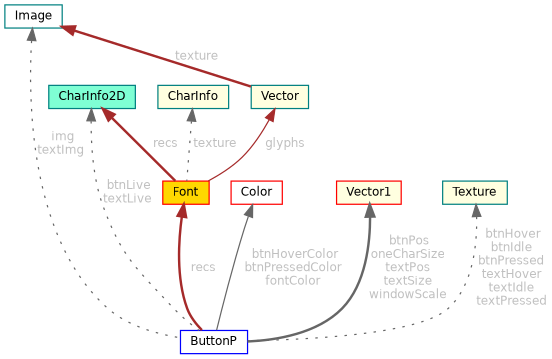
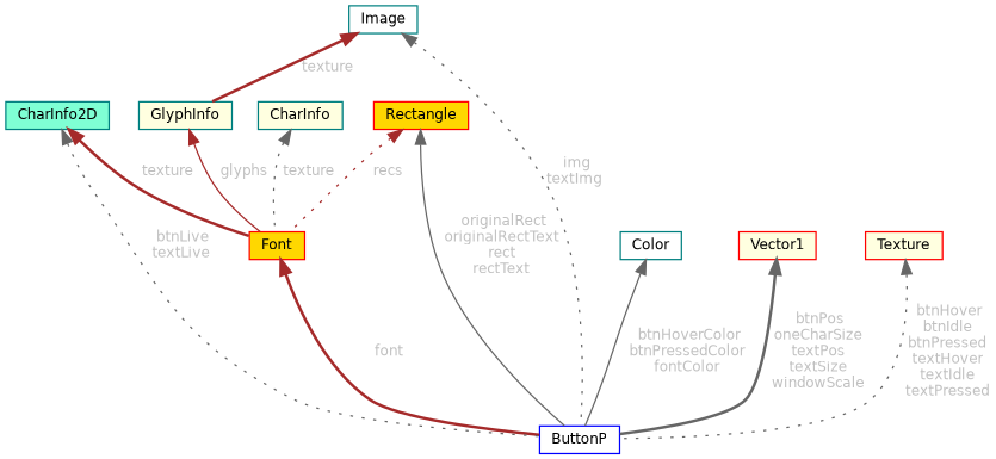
  digraph {
    node [color=teal fillcolor=lightyellow fontname=Helvetica fontsize=10 shape=box style=filled]
    edge [color=gray40 dir=back fontcolor=grey fontname=Helvetica fontsize=10 labelfontname=Helvetica labelfontsize=10 style=dotted]
    n1 [color=blue fillcolor=white fontcolor=black height=0.2 label=ButtonP width=0.4]
    n2 [color=red fillcolor=gold height=0.2 label=Font width=0.4]
    n3 [fillcolor=aquamarine height=0.2 label=CharInfo2D width=0.4]
-   n5 [height=0.2 label=Vector width=0.4]
+   n4 [color=red fillcolor=gold height=0.2 label=Rectangle width=0.4]
+   n5 [height=0.2 label=GlyphInfo width=0.4]
    n6 [fillcolor=white height=0.2 label=Image width=0.4]
    n7 [height=0.2 label=CharInfo width=0.4]
-   n8 [color=red fillcolor=white height=0.2 label=Color width=0.4]
+   n8 [fillcolor=white height=0.2 label=Color width=0.4]
    n9 [color=red height=0.2 label=Vector1 width=0.4]
-   n10 [height=0.2 label=Texture width=0.4]
-   n2 -> n1 [color=brown label=" recs" style=bold]
+   n10 [color=red height=0.2 label=Texture width=0.4]
+   n2 -> n1 [color=brown label=" font" style=bold]
    n3 -> n1 [label=" btnLive\ntextLive"]
-   n3 -> n2 [color=brown label=" recs" style=bold]
+   n3 -> n2 [color=brown label=" texture" style=bold]
+   n4 -> n1 [label=" originalRect\noriginalRectText\nrect\nrectText" style=solid]
+   n4 -> n2 [color=brown label=" recs"]
    n5 -> n2 [color=brown label=" glyphs" style=solid]
    n6 -> n1 [label=" img\ntextImg"]
    n6 -> n5 [color=brown label=" texture" style=bold]
    n7 -> n2 [label=" texture"]
    n8 -> n1 [label=" btnHoverColor\nbtnPressedColor\nfontColor" style=solid]
    n9 -> n1 [label=" btnPos\noneCharSize\ntextPos\ntextSize\nwindowScale" style=bold]
    n10 -> n1 [label=" btnHover\nbtnIdle\nbtnPressed\ntextHover\ntextIdle\ntextPressed"]
  }
